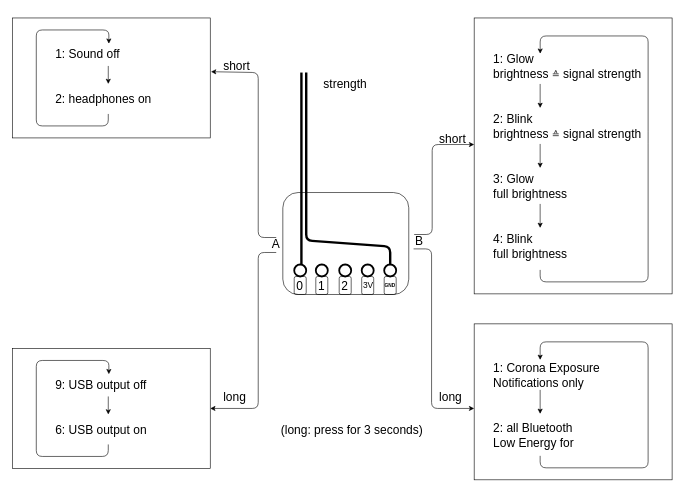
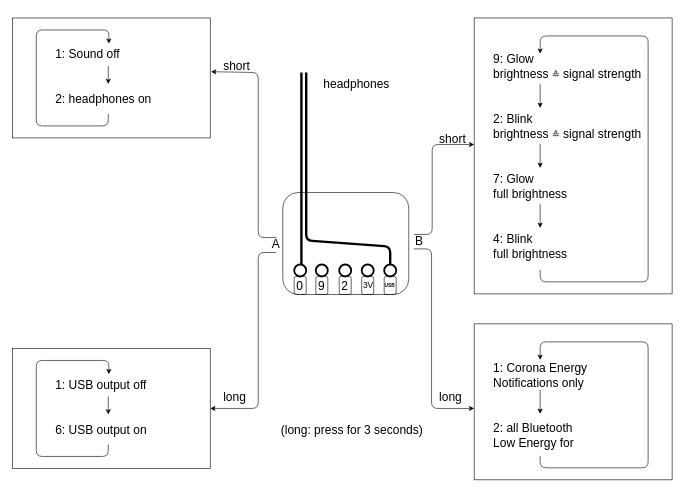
  <mxCell id="0" />
  <mxCell id="1" parent="0" />
  <mxCell id="2" value="" style="rounded=0;whiteSpace=wrap;html=1;fillColor=none;" parent="1" vertex="1"><mxGeometry x="790" y="539" width="330" height="260" as="geometry" /></mxCell>
  <mxCell id="3" value="" style="rounded=0;whiteSpace=wrap;html=1;fillColor=none;" parent="1" vertex="1"><mxGeometry x="20" y="580" width="330" height="200" as="geometry" /></mxCell>
  <mxCell id="4" value="" style="rounded=0;whiteSpace=wrap;html=1;fillColor=none;" parent="1" vertex="1"><mxGeometry x="790" y="29" width="330" height="460" as="geometry" /></mxCell>
  <mxCell id="5" value="" style="rounded=1;whiteSpace=wrap;html=1;fillColor=none;" parent="1" vertex="1"><mxGeometry x="471" y="320" width="210" height="170" as="geometry" /></mxCell>
- <mxCell id="6" value="&lt;font style=&quot;font-size: 20px&quot;&gt;1: Glow&lt;br&gt;brightness&amp;nbsp;&lt;span style=&quot;color: rgb(34 , 34 , 34) ; font-family: &amp;#34;arial&amp;#34; , sans-serif ; font-size: 16px ; background-color: rgb(255 , 255 , 255)&quot;&gt;≙&lt;/span&gt;&amp;nbsp;signal strength&lt;/font&gt;" style="text;html=1;strokeColor=none;fillColor=none;align=left;verticalAlign=middle;whiteSpace=wrap;rounded=0;" parent="1" vertex="1"><mxGeometry x="820" y="89" width="260" height="40" as="geometry" /></mxCell>
+ <mxCell id="6" value="&lt;font style=&quot;font-size: 20px&quot;&gt;9: Glow&lt;br&gt;brightness&amp;nbsp;&lt;span style=&quot;color: rgb(34 , 34 , 34) ; font-family: &amp;#34;arial&amp;#34; , sans-serif ; font-size: 16px ; background-color: rgb(255 , 255 , 255)&quot;&gt;≙&lt;/span&gt;&amp;nbsp;signal strength&lt;/font&gt;" style="text;html=1;strokeColor=none;fillColor=none;align=left;verticalAlign=middle;whiteSpace=wrap;rounded=0;" parent="1" vertex="1"><mxGeometry x="820" y="89" width="260" height="40" as="geometry" /></mxCell>
  <mxCell id="7" value="&lt;font style=&quot;font-size: 20px&quot;&gt;2: Blink&lt;br&gt;brightness&amp;nbsp;&lt;span style=&quot;color: rgb(34 , 34 , 34) ; font-family: &amp;#34;arial&amp;#34; , sans-serif ; font-size: 16px ; background-color: rgb(255 , 255 , 255)&quot;&gt;≙&lt;/span&gt;&amp;nbsp;signal strength&lt;br&gt;&lt;/font&gt;" style="text;html=1;strokeColor=none;fillColor=none;align=left;verticalAlign=middle;whiteSpace=wrap;rounded=0;" parent="1" vertex="1"><mxGeometry x="820" y="189" width="250" height="40" as="geometry" /></mxCell>
- <mxCell id="8" value="&lt;font style=&quot;font-size: 20px&quot;&gt;3: Glow&lt;br&gt;full brightness&lt;/font&gt;" style="text;html=1;strokeColor=none;fillColor=none;align=left;verticalAlign=middle;whiteSpace=wrap;rounded=0;" parent="1" vertex="1"><mxGeometry x="820" y="289" width="240" height="40" as="geometry" /></mxCell>
+ <mxCell id="8" value="&lt;font style=&quot;font-size: 20px&quot;&gt;7: Glow&lt;br&gt;full brightness&lt;/font&gt;" style="text;html=1;strokeColor=none;fillColor=none;align=left;verticalAlign=middle;whiteSpace=wrap;rounded=0;" parent="1" vertex="1"><mxGeometry x="820" y="289" width="240" height="40" as="geometry" /></mxCell>
  <mxCell id="9" value="&lt;font style=&quot;font-size: 20px&quot;&gt;4: Blink&lt;br&gt;full brightness&lt;/font&gt;" style="text;html=1;strokeColor=none;fillColor=none;align=left;verticalAlign=middle;whiteSpace=wrap;rounded=0;" parent="1" vertex="1"><mxGeometry x="820" y="389" width="240" height="40" as="geometry" /></mxCell>
  <mxCell id="10" value="" style="endArrow=classic;html=1;entryX=0.308;entryY=-0.01;entryDx=0;entryDy=0;entryPerimeter=0;" parent="1" target="6" edge="1"><mxGeometry width="50" height="50" relative="1" as="geometry"><mxPoint x="900" y="449" as="sourcePoint" /><mxPoint x="900" y="69" as="targetPoint" /><Array as="points"><mxPoint x="900" y="469" /><mxPoint x="1080" y="469" /><mxPoint x="1080" y="229" /><mxPoint x="1080" y="59" /><mxPoint x="900" y="59" /></Array></mxGeometry></mxCell>
  <mxCell id="11" value="" style="endArrow=classic;html=1;" parent="1" edge="1"><mxGeometry width="50" height="50" relative="1" as="geometry"><mxPoint x="900" y="139" as="sourcePoint" /><mxPoint x="900" y="179" as="targetPoint" /></mxGeometry></mxCell>
  <mxCell id="12" value="" style="endArrow=classic;html=1;" parent="1" edge="1"><mxGeometry width="50" height="50" relative="1" as="geometry"><mxPoint x="900" y="239" as="sourcePoint" /><mxPoint x="900" y="279" as="targetPoint" /></mxGeometry></mxCell>
  <mxCell id="13" value="" style="endArrow=classic;html=1;" parent="1" edge="1"><mxGeometry width="50" height="50" relative="1" as="geometry"><mxPoint x="900" y="339" as="sourcePoint" /><mxPoint x="900" y="379" as="targetPoint" /></mxGeometry></mxCell>
  <mxCell id="14" value="" style="endArrow=classic;html=1;exitX=0;exitY=0;exitDx=0;exitDy=0;" parent="1" source="20" edge="1"><mxGeometry width="50" height="50" relative="1" as="geometry"><mxPoint x="690" y="380" as="sourcePoint" /><mxPoint x="790" y="240" as="targetPoint" /><Array as="points"><mxPoint x="720" y="390" /><mxPoint x="720" y="240" /></Array></mxGeometry></mxCell>
  <mxCell id="15" value="&lt;span style=&quot;font-size: 20px&quot;&gt;short&lt;/span&gt;" style="text;html=1;strokeColor=none;fillColor=none;align=left;verticalAlign=middle;whiteSpace=wrap;rounded=0;" parent="1" vertex="1"><mxGeometry x="730" y="220" width="49" height="20" as="geometry" /></mxCell>
- <mxCell id="16" value="&lt;span style=&quot;font-size: 20px&quot;&gt;1: Corona&amp;nbsp;Exposure Notifications only&lt;/span&gt;" style="text;html=1;strokeColor=none;fillColor=none;align=left;verticalAlign=middle;whiteSpace=wrap;rounded=0;" parent="1" vertex="1"><mxGeometry x="820" y="599" width="240" height="50" as="geometry" /></mxCell>
+ <mxCell id="16" value="&lt;span style=&quot;font-size: 20px&quot;&gt;1: Corona&amp;nbsp;Energy Notifications only&lt;/span&gt;" style="text;html=1;strokeColor=none;fillColor=none;align=left;verticalAlign=middle;whiteSpace=wrap;rounded=0;" parent="1" vertex="1"><mxGeometry x="820" y="599" width="240" height="50" as="geometry" /></mxCell>
  <mxCell id="17" value="&lt;span style=&quot;font-size: 20px&quot;&gt;2: all Bluetooth&lt;br&gt;Low Energy for&lt;br&gt;&lt;/span&gt;" style="text;html=1;strokeColor=none;fillColor=none;align=left;verticalAlign=middle;whiteSpace=wrap;rounded=0;" parent="1" vertex="1"><mxGeometry x="820" y="699" width="240" height="50" as="geometry" /></mxCell>
  <mxCell id="18" value="" style="endArrow=classic;html=1;" parent="1" edge="1"><mxGeometry width="50" height="50" relative="1" as="geometry"><mxPoint x="900" y="649" as="sourcePoint" /><mxPoint x="900" y="689" as="targetPoint" /></mxGeometry></mxCell>
  <mxCell id="19" value="" style="endArrow=classic;html=1;" parent="1" edge="1"><mxGeometry width="50" height="50" relative="1" as="geometry"><mxPoint x="900" y="759" as="sourcePoint" /><mxPoint x="900" y="599" as="targetPoint" /><Array as="points"><mxPoint x="900" y="779" /><mxPoint x="1080" y="779" /><mxPoint x="1080" y="569" /><mxPoint x="900" y="569" /></Array></mxGeometry></mxCell>
  <mxCell id="20" value="&lt;span style=&quot;font-size: 20px&quot;&gt;B&lt;/span&gt;" style="text;html=1;strokeColor=none;fillColor=none;align=left;verticalAlign=middle;whiteSpace=wrap;rounded=0;" parent="1" vertex="1"><mxGeometry x="690" y="390" width="20" height="20" as="geometry" /></mxCell>
  <mxCell id="21" value="" style="endArrow=classic;html=1;" parent="1" edge="1"><mxGeometry width="50" height="50" relative="1" as="geometry"><mxPoint x="689" y="414" as="sourcePoint" /><mxPoint x="790" y="680" as="targetPoint" /><Array as="points"><mxPoint x="719" y="414" /><mxPoint x="719" y="680" /></Array></mxGeometry></mxCell>
  <mxCell id="22" value="&lt;span style=&quot;font-size: 20px&quot;&gt;long&lt;/span&gt;" style="text;html=1;strokeColor=none;fillColor=none;align=left;verticalAlign=middle;whiteSpace=wrap;rounded=0;" parent="1" vertex="1"><mxGeometry x="730" y="650" width="49" height="20" as="geometry" /></mxCell>
  <mxCell id="23" value="&lt;span style=&quot;font-size: 20px&quot;&gt;A&lt;/span&gt;" style="text;html=1;strokeColor=none;fillColor=none;align=left;verticalAlign=middle;whiteSpace=wrap;rounded=0;" parent="1" vertex="1"><mxGeometry x="451" y="395" width="20" height="20" as="geometry" /></mxCell>
- <mxCell id="24" value="&lt;span style=&quot;font-size: 20px&quot;&gt;9: USB output off&lt;/span&gt;" style="text;html=1;strokeColor=none;fillColor=none;align=left;verticalAlign=middle;whiteSpace=wrap;rounded=0;" parent="1" vertex="1"><mxGeometry x="90" y="625" width="240" height="30" as="geometry" /></mxCell>
+ <mxCell id="24" value="&lt;span style=&quot;font-size: 20px&quot;&gt;1: USB output off&lt;/span&gt;" style="text;html=1;strokeColor=none;fillColor=none;align=left;verticalAlign=middle;whiteSpace=wrap;rounded=0;" parent="1" vertex="1"><mxGeometry x="90" y="625" width="240" height="30" as="geometry" /></mxCell>
  <mxCell id="25" value="&lt;span style=&quot;font-size: 20px&quot;&gt;6: USB output on&lt;br&gt;&lt;/span&gt;" style="text;html=1;strokeColor=none;fillColor=none;align=left;verticalAlign=middle;whiteSpace=wrap;rounded=0;" parent="1" vertex="1"><mxGeometry x="90" y="700" width="240" height="30" as="geometry" /></mxCell>
  <mxCell id="26" value="" style="endArrow=classic;html=1;entryX=0.379;entryY=-0.07;entryDx=0;entryDy=0;entryPerimeter=0;" parent="1" target="24" edge="1"><mxGeometry width="50" height="50" relative="1" as="geometry"><mxPoint x="180" y="740" as="sourcePoint" /><mxPoint x="180" y="580" as="targetPoint" /><Array as="points"><mxPoint x="180" y="760" /><mxPoint x="60" y="760" /><mxPoint x="60" y="600" /><mxPoint x="181" y="600" /></Array></mxGeometry></mxCell>
  <mxCell id="27" value="" style="endArrow=classic;html=1;" parent="1" edge="1"><mxGeometry width="50" height="50" relative="1" as="geometry"><mxPoint x="180" y="660" as="sourcePoint" /><mxPoint x="180" y="690" as="targetPoint" /></mxGeometry></mxCell>
  <mxCell id="28" value="" style="endArrow=classic;html=1;" parent="1" edge="1"><mxGeometry width="50" height="50" relative="1" as="geometry"><mxPoint x="460" y="420" as="sourcePoint" /><mxPoint x="350" y="680" as="targetPoint" /><Array as="points"><mxPoint x="430" y="420" /><mxPoint x="430" y="680" /></Array></mxGeometry></mxCell>
  <mxCell id="29" value="&lt;span style=&quot;font-size: 20px&quot;&gt;long&lt;/span&gt;" style="text;html=1;strokeColor=none;fillColor=none;align=left;verticalAlign=middle;whiteSpace=wrap;rounded=0;" parent="1" vertex="1"><mxGeometry x="370" y="650" width="49" height="20" as="geometry" /></mxCell>
  <mxCell id="30" value="" style="rounded=0;whiteSpace=wrap;html=1;fillColor=none;" parent="1" vertex="1"><mxGeometry x="20" y="29" width="330" height="200" as="geometry" /></mxCell>
  <mxCell id="31" value="&lt;span style=&quot;font-size: 20px&quot;&gt;1: Sound off&lt;/span&gt;" style="text;html=1;strokeColor=none;fillColor=none;align=left;verticalAlign=middle;whiteSpace=wrap;rounded=0;" parent="1" vertex="1"><mxGeometry x="90" y="74" width="240" height="30" as="geometry" /></mxCell>
  <mxCell id="32" value="&lt;span style=&quot;font-size: 20px&quot;&gt;2: headphones on&lt;br&gt;&lt;/span&gt;" style="text;html=1;strokeColor=none;fillColor=none;align=left;verticalAlign=middle;whiteSpace=wrap;rounded=0;" parent="1" vertex="1"><mxGeometry x="90" y="149" width="240" height="30" as="geometry" /></mxCell>
  <mxCell id="33" value="" style="endArrow=classic;html=1;entryX=0.379;entryY=-0.07;entryDx=0;entryDy=0;entryPerimeter=0;" parent="1" target="31" edge="1"><mxGeometry width="50" height="50" relative="1" as="geometry"><mxPoint x="180" y="189" as="sourcePoint" /><mxPoint x="180" y="29" as="targetPoint" /><Array as="points"><mxPoint x="180" y="209" /><mxPoint x="60" y="209" /><mxPoint x="60" y="49" /><mxPoint x="181" y="49" /></Array></mxGeometry></mxCell>
  <mxCell id="34" value="" style="endArrow=classic;html=1;" parent="1" edge="1"><mxGeometry width="50" height="50" relative="1" as="geometry"><mxPoint x="180" y="109" as="sourcePoint" /><mxPoint x="180" y="139" as="targetPoint" /></mxGeometry></mxCell>
  <mxCell id="35" value="" style="endArrow=classic;html=1;entryX=1.004;entryY=0.448;entryDx=0;entryDy=0;entryPerimeter=0;" parent="1" target="30" edge="1"><mxGeometry width="50" height="50" relative="1" as="geometry"><mxPoint x="460" y="395" as="sourcePoint" /><mxPoint x="500" y="245" as="targetPoint" /><Array as="points"><mxPoint x="430" y="395" /><mxPoint x="430" y="120" /></Array></mxGeometry></mxCell>
  <mxCell id="36" value="&lt;span style=&quot;font-size: 20px&quot;&gt;short&lt;/span&gt;" style="text;html=1;strokeColor=none;fillColor=none;align=left;verticalAlign=middle;whiteSpace=wrap;rounded=0;" parent="1" vertex="1"><mxGeometry x="370" y="99" width="49" height="20" as="geometry" /></mxCell>
  <mxCell id="37" value="" style="shape=image;html=1;verticalAlign=top;verticalLabelPosition=bottom;labelBackgroundColor=#ffffff;imageAspect=0;aspect=fixed;image=https://cdn2.iconfinder.com/data/icons/ios-7-icons/50/headphones-128.png;fillColor=none;" vertex="1" parent="1"><mxGeometry x="485.5" y="20.5" width="137" height="137" as="geometry" /></mxCell>
- <mxCell id="38" value="&lt;span style=&quot;font-size: 20px&quot;&gt;strength&lt;/span&gt;" style="text;html=1;strokeColor=none;fillColor=none;align=left;verticalAlign=middle;whiteSpace=wrap;rounded=0;" vertex="1" parent="1"><mxGeometry x="537" y="128.5" width="97" height="20" as="geometry" /></mxCell>
+ <mxCell id="38" value="&lt;span style=&quot;font-size: 20px&quot;&gt;headphones&lt;/span&gt;" style="text;html=1;strokeColor=none;fillColor=none;align=left;verticalAlign=middle;whiteSpace=wrap;rounded=0;" vertex="1" parent="1"><mxGeometry x="537" y="128.5" width="97" height="20" as="geometry" /></mxCell>
  <mxCell id="39" value="" style="rounded=1;whiteSpace=wrap;html=1;strokeWidth=1;fillColor=none;" vertex="1" parent="1"><mxGeometry x="490" y="460" width="20" height="30" as="geometry" /></mxCell>
  <mxCell id="40" value="" style="rounded=1;whiteSpace=wrap;html=1;strokeWidth=1;fillColor=none;" vertex="1" parent="1"><mxGeometry x="565" y="460" width="20" height="30" as="geometry" /></mxCell>
  <mxCell id="41" value="" style="rounded=1;whiteSpace=wrap;html=1;strokeWidth=1;fillColor=none;" vertex="1" parent="1"><mxGeometry x="526" y="460" width="20" height="30" as="geometry" /></mxCell>
  <mxCell id="42" value="" style="rounded=1;whiteSpace=wrap;html=1;strokeWidth=1;fillColor=none;" vertex="1" parent="1"><mxGeometry x="602.5" y="460" width="20" height="30" as="geometry" /></mxCell>
  <mxCell id="43" value="" style="rounded=1;whiteSpace=wrap;html=1;strokeWidth=1;fillColor=none;" vertex="1" parent="1"><mxGeometry x="640" y="460" width="20" height="30" as="geometry" /></mxCell>
  <mxCell id="44" value="" style="ellipse;whiteSpace=wrap;html=1;aspect=fixed;strokeWidth=3;fillColor=none;" vertex="1" parent="1"><mxGeometry x="490" y="440" width="20" height="20" as="geometry" /></mxCell>
  <mxCell id="45" value="" style="ellipse;whiteSpace=wrap;html=1;aspect=fixed;strokeWidth=3;fillColor=none;" vertex="1" parent="1"><mxGeometry x="526" y="440" width="20" height="20" as="geometry" /></mxCell>
  <mxCell id="46" value="" style="ellipse;whiteSpace=wrap;html=1;aspect=fixed;strokeWidth=3;fillColor=none;" vertex="1" parent="1"><mxGeometry x="565" y="440" width="20" height="20" as="geometry" /></mxCell>
  <mxCell id="47" value="" style="ellipse;whiteSpace=wrap;html=1;aspect=fixed;strokeWidth=3;fillColor=none;" vertex="1" parent="1"><mxGeometry x="602.5" y="440" width="20" height="20" as="geometry" /></mxCell>
  <mxCell id="48" value="" style="ellipse;whiteSpace=wrap;html=1;aspect=fixed;strokeWidth=3;fillColor=none;" vertex="1" parent="1"><mxGeometry x="640" y="440" width="20" height="20" as="geometry" /></mxCell>
  <mxCell id="49" value="&lt;span style=&quot;font-size: 20px&quot;&gt;0&lt;/span&gt;" style="text;html=1;strokeColor=none;fillColor=none;align=left;verticalAlign=middle;whiteSpace=wrap;rounded=0;" vertex="1" parent="1"><mxGeometry x="492" y="465" width="10" height="20" as="geometry" /></mxCell>
- <mxCell id="50" value="&lt;span style=&quot;font-size: 20px&quot;&gt;1&lt;/span&gt;" style="text;html=1;strokeColor=none;fillColor=none;align=left;verticalAlign=middle;whiteSpace=wrap;rounded=0;" vertex="1" parent="1"><mxGeometry x="528" y="465" width="10" height="20" as="geometry" /></mxCell>
+ <mxCell id="50" value="&lt;span style=&quot;font-size: 20px&quot;&gt;9&lt;/span&gt;" style="text;html=1;strokeColor=none;fillColor=none;align=left;verticalAlign=middle;whiteSpace=wrap;rounded=0;" vertex="1" parent="1"><mxGeometry x="528" y="465" width="10" height="20" as="geometry" /></mxCell>
  <mxCell id="51" value="&lt;span style=&quot;font-size: 20px&quot;&gt;2&lt;/span&gt;" style="text;html=1;strokeColor=none;fillColor=none;align=left;verticalAlign=middle;whiteSpace=wrap;rounded=0;" vertex="1" parent="1"><mxGeometry x="567" y="465" width="10" height="20" as="geometry" /></mxCell>
  <mxCell id="52" value="&lt;font style=&quot;font-size: 14px&quot;&gt;3V&lt;/font&gt;" style="text;html=1;strokeColor=none;fillColor=none;align=left;verticalAlign=middle;whiteSpace=wrap;rounded=0;" vertex="1" parent="1"><mxGeometry x="602.5" y="465" width="10" height="20" as="geometry" /></mxCell>
- <mxCell id="53" value="&lt;font style=&quot;font-size: 8px&quot;&gt;&lt;b&gt;GND&lt;/b&gt;&lt;/font&gt;" style="text;html=1;strokeColor=none;fillColor=none;align=left;verticalAlign=middle;whiteSpace=wrap;rounded=0;" vertex="1" parent="1"><mxGeometry x="639" y="464" width="10" height="20" as="geometry" /></mxCell>
+ <mxCell id="53" value="&lt;font style=&quot;font-size: 8px&quot;&gt;&lt;b&gt;USB&lt;/b&gt;&lt;/font&gt;" style="text;html=1;strokeColor=none;fillColor=none;align=left;verticalAlign=middle;whiteSpace=wrap;rounded=0;" vertex="1" parent="1"><mxGeometry x="639" y="464" width="10" height="20" as="geometry" /></mxCell>
  <mxCell id="54" value="" style="endArrow=none;html=1;strokeWidth=4;exitX=0.5;exitY=0;exitDx=0;exitDy=0;" edge="1" parent="1"><mxGeometry width="50" height="50" relative="1" as="geometry"><mxPoint x="502" y="440" as="sourcePoint" /><mxPoint x="502" y="120" as="targetPoint" /></mxGeometry></mxCell>
  <mxCell id="55" value="" style="endArrow=none;html=1;strokeWidth=4;exitX=0.5;exitY=0;exitDx=0;exitDy=0;" edge="1" parent="1" source="48"><mxGeometry width="50" height="50" relative="1" as="geometry"><mxPoint x="504" y="439" as="sourcePoint" /><mxPoint x="510" y="120" as="targetPoint" /><Array as="points"><mxPoint x="650" y="410" /><mxPoint x="510" y="400" /></Array></mxGeometry></mxCell>
  <mxCell id="56" value="&lt;span style=&quot;font-size: 20px&quot;&gt;(long: press for 3 seconds)&lt;/span&gt;" style="text;html=1;strokeColor=none;fillColor=none;align=left;verticalAlign=middle;whiteSpace=wrap;rounded=0;" vertex="1" parent="1"><mxGeometry x="466" y="690" width="254" height="50" as="geometry" /></mxCell>
